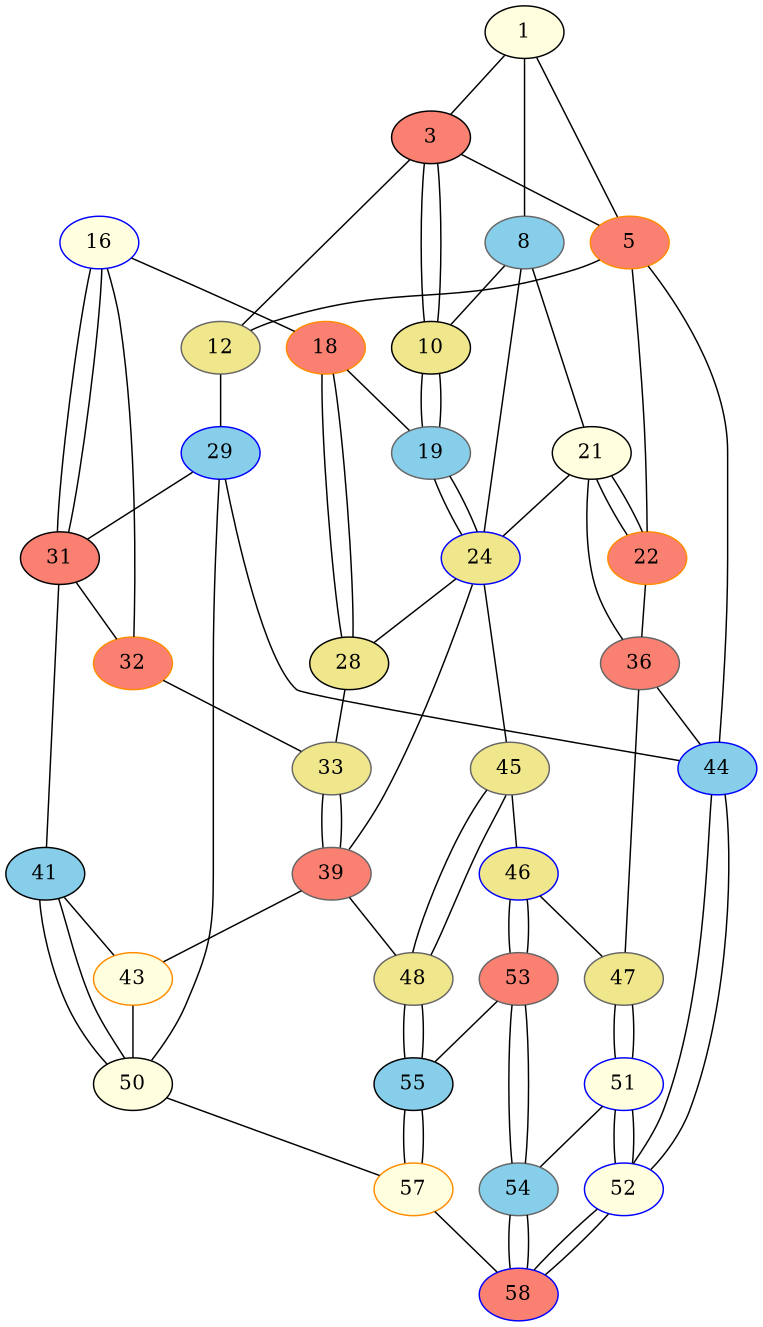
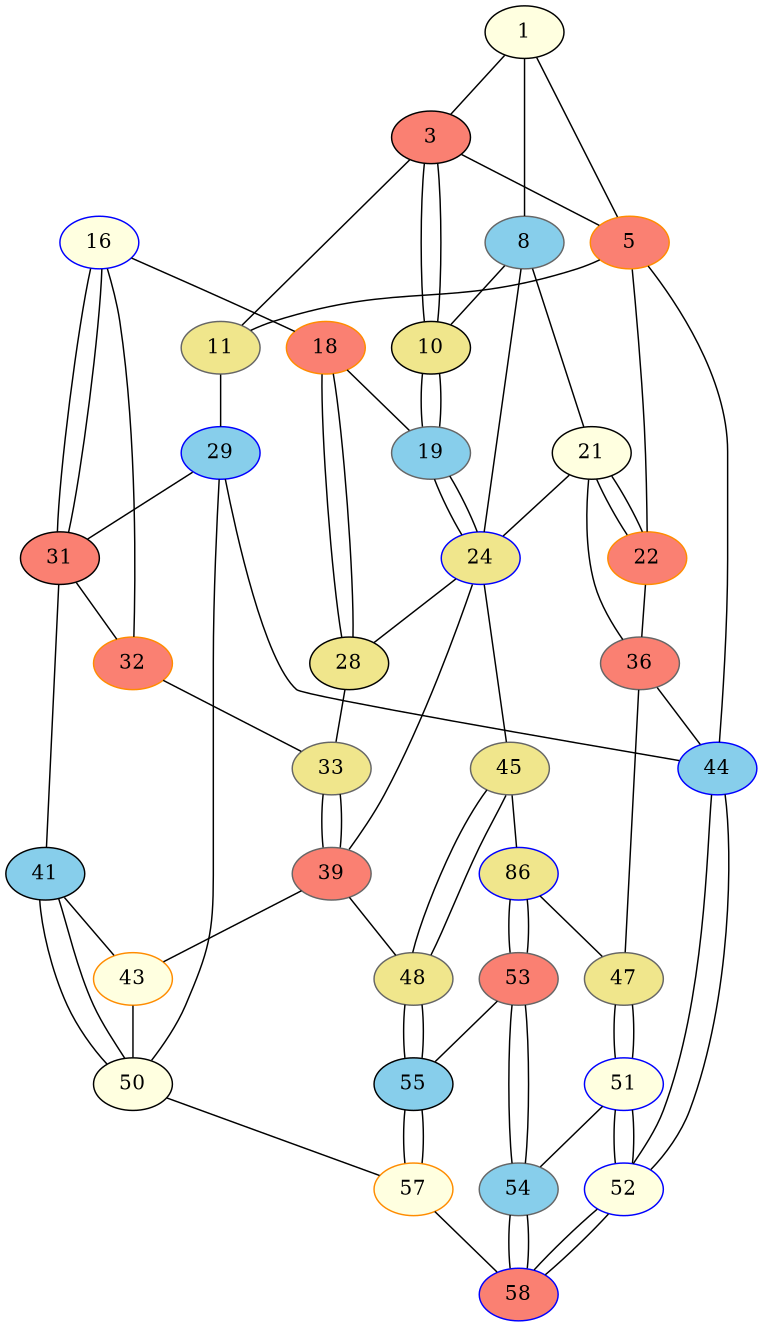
  graph {
    node [color=gray40 fillcolor=salmon style=filled]
    1 [color=black fillcolor=lightyellow super="+2+6"]
    3 [color=black super="+4"]
    5 [color=darkorange super="+7"]
    8 [fillcolor=skyblue super="+9+11"]
    10 [color=black fillcolor=khaki]
-   12 [fillcolor=khaki super="+15+13"]
+   12 [fillcolor=khaki super="+15+13" label=11]
    22 [color=darkorange]
    44 [color=blue fillcolor=skyblue]
    21 [color=black fillcolor=lightyellow super="+26"]
    24 [color=blue fillcolor=khaki super="+25+28"]
    19 [fillcolor=skyblue]
    29 [color=blue fillcolor=skyblue super="+30"]
    36 [super="+37"]
    52 [color=blue fillcolor=lightyellow]
    n15 [color=black fillcolor=khaki label=28]
    39 [super="+43"]
    45 [fillcolor=khaki]
    16 [color=blue fillcolor=lightyellow super="+17"]
    18 [color=darkorange]
    31 [color=black super="+34"]
    32 [color=darkorange]
    50 [color=black fillcolor=lightyellow super="+56"]
    41 [color=black fillcolor=skyblue]
    33 [fillcolor=khaki]
    47 [fillcolor=khaki]
    n26 [color=darkorange fillcolor=lightyellow label=43]
    48 [fillcolor=khaki]
-   46 [color=blue fillcolor=khaki]
+   46 [color=blue fillcolor=khaki label=86]
    57 [color=darkorange fillcolor=lightyellow]
    51 [color=blue fillcolor=lightyellow]
    55 [color=black fillcolor=skyblue]
    58 [color=blue]
    53
    54 [fillcolor=skyblue]
    1 -- 3
    1 -- 5
    1 -- 8 [weight=2]
    3 -- 5
    3 -- 10
    3 -- 10
    3 -- 12
    5 -- 12
    5 -- 22
    5 -- 44
    8 -- 10
    8 -- 21
    8 -- 24
    10 -- 19
    10 -- 19
    12 -- 29 [weight=3]
    22 -- 36
    44 -- 52
    44 -- 52
    21 -- 22
    21 -- 22
    21 -- 24 [weight=2]
    21 -- 36
    24 -- n15
    24 -- 39
    24 -- 45
    19 -- 24
    19 -- 24
    29 -- 44
    29 -- 31
    29 -- 50
    36 -- 44
    36 -- 47
    52 -- 58
    52 -- 58
    n15 -- 33
    39 -- n26
    39 -- 48
    45 -- 48
    45 -- 48
    45 -- 46
    16 -- 18
    16 -- 31
    16 -- 31
    16 -- 32
    18 -- 19
    18 -- n15
    18 -- n15
    31 -- 32
    31 -- 41
    32 -- 33
    50 -- 57
    41 -- 50
    41 -- 50
    41 -- n26
    33 -- 39
    33 -- 39
    47 -- 51
    47 -- 51
    n26 -- 50
    48 -- 55
    48 -- 55
    46 -- 47
    46 -- 53
    46 -- 53
    57 -- 58
    51 -- 52
    51 -- 52
    51 -- 54
    55 -- 57
    55 -- 57
    53 -- 55
    53 -- 54
    53 -- 54
    54 -- 58
    54 -- 58
  }
